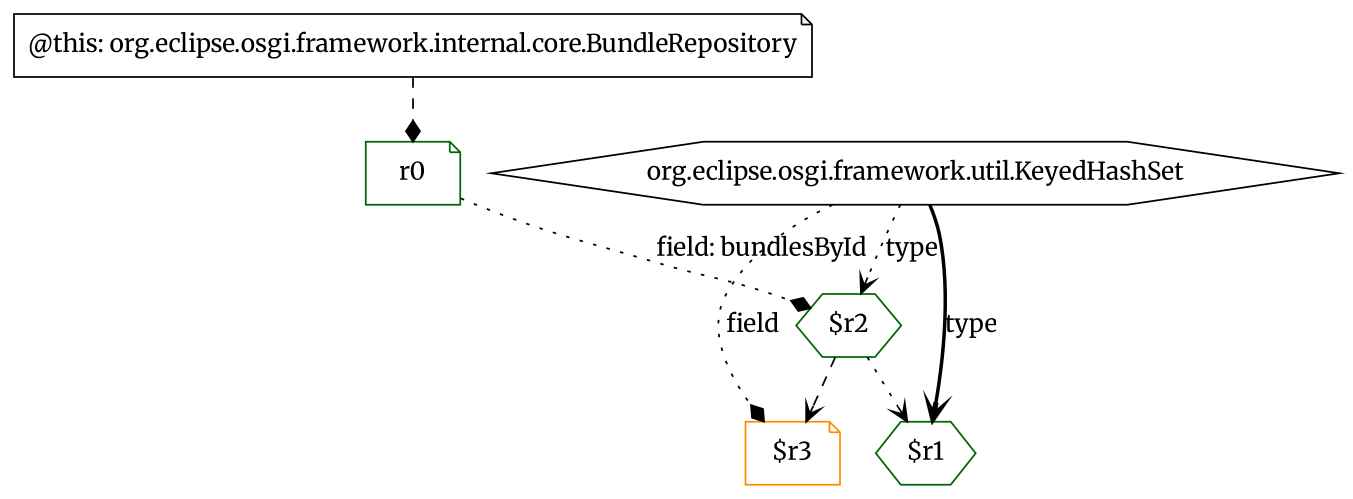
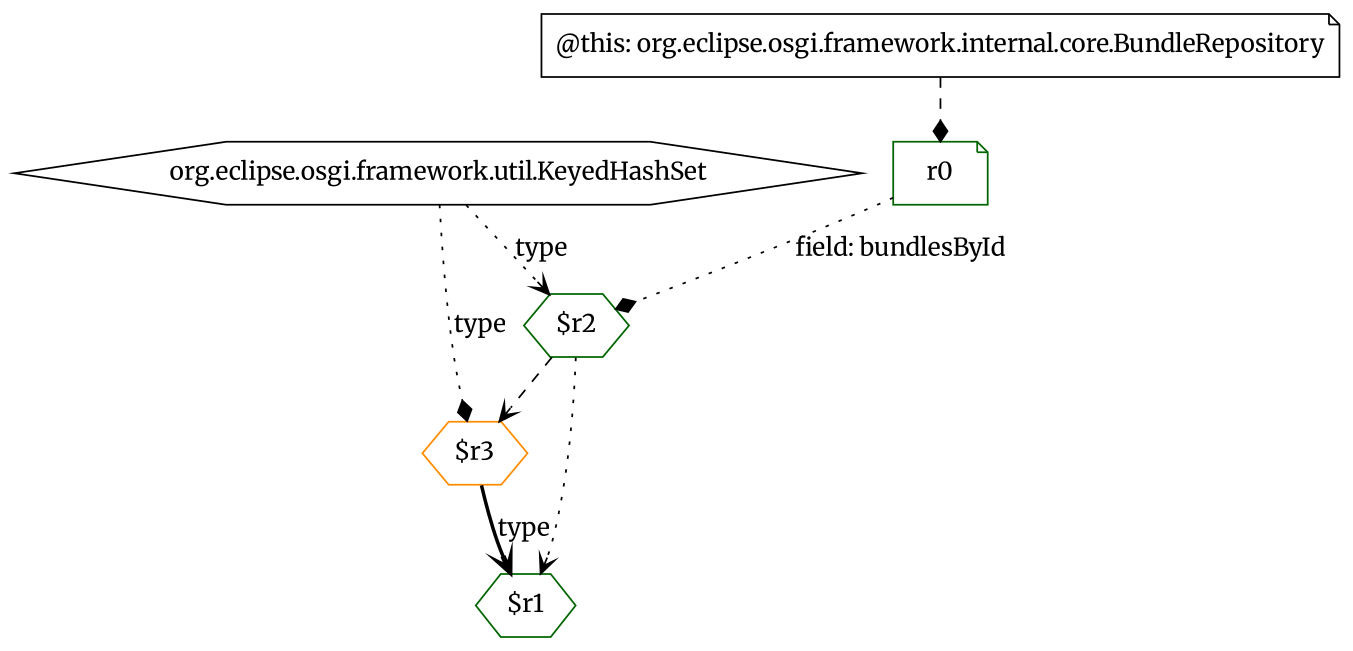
  digraph {
    fontname=Merriweather
    node [color=darkgreen fontname=Merriweather shape=hexagon]
    edge [arrowhead=vee fontname=Merriweather style=dotted]
    n1 [color=black label="org.eclipse.osgi.framework.util.KeyedHashSet"]
    n2 [label="$r2"]
-   n3 [color=darkorange label="$r3" shape=note]
+   n3 [color=darkorange label="$r3"]
    n4 [label="$r1"]
    n5 [color=black label="@this: org.eclipse.osgi.framework.internal.core.BundleRepository" shape=note]
    n6 [label=r0 shape=note]
    n1 -> n2 [label=type]
-   n1 -> n3 [arrowhead=diamond label=field]
-   n1 -> n4 [label=type style=bold]
+   n1 -> n3 [arrowhead=diamond label=type]
+   n3 -> n4 [label=type style=bold]
    n2 -> n3 [style=dashed]
    n2 -> n4
    n5 -> n6 [arrowhead=diamond style=dashed]
    n6 -> n2 [arrowhead=diamond label="field: bundlesById"]
  }
